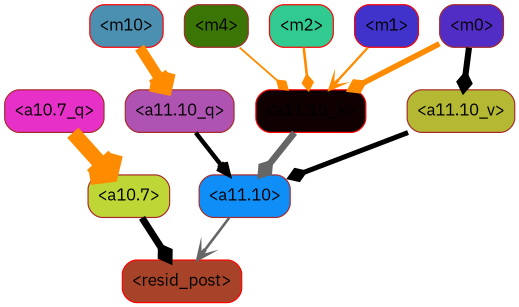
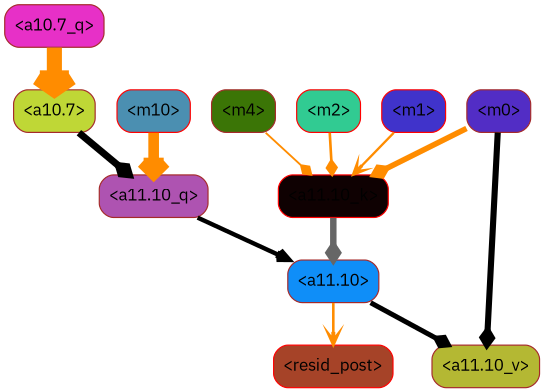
  strict digraph {
    fontname="IBM Plex Sans"
    splines=true
    node [color=brown fontname="IBM Plex Sans" shape=box style="filled, rounded"]
    edge [arrowhead=diamond color=darkorange fontname="IBM Plex Sans"]
    "<a11.10>" [fillcolor="#0f8ef8"]
    "<resid_post>" [color=red fillcolor="#a64328"]
    "<a10.7>" [fillcolor="#bfd736"]
    "<a11.10_q>" [fillcolor="#ae53b1"]
    "<a11.10_k>" [color=red fillcolor="#0f0102"]
    "<a11.10_v>" [fillcolor="#b4b833"]
    "<m10>" [color=red fillcolor="#4b8fb1"]
    "<m4>" [fillcolor="#3b7506"]
    "<m2>" [color=red fillcolor="#31cb92"]
    "<m1>" [color=red fillcolor="#4033cb"]
    "<m0>" [fillcolor="#522dc5"]
    "<a10.7_q>" [fillcolor="#e730c7"]
-   "<a11.10>" -> "<resid_post>" [arrowhead=vee color=gray40 penwidth=2.1870908737182617]
-   "<a10.7>" -> "<resid_post>" [color=black penwidth=5.91640043258667]
+   "<a11.10>" -> "<resid_post>" [arrowhead=vee penwidth=2.1870908737182617]
+   "<a10.7>" -> "<a11.10_q>" [color=black penwidth=5.91640043258667]
    "<a11.10_q>" -> "<a11.10>" [arrowhead=vee color=black penwidth=3.7345781326293945]
    "<a11.10_k>" -> "<a11.10>" [color=gray40 penwidth=5.476471900939941]
-   "<a11.10_v>" -> "<a11.10>" [color=black penwidth=4.234584808349609]
+   "<a11.10>" -> "<a11.10_v>" [color=black penwidth=4.234584808349609]
    "<m10>" -> "<a11.10_q>" [arrowhead=vee penwidth=9.006220817565918]
    "<m4>" -> "<a11.10_k>" [penwidth=1.5611934661865234]
    "<m2>" -> "<a11.10_k>" [penwidth=2.233745574951172]
    "<m1>" -> "<a11.10_k>" [arrowhead=vee penwidth=1.9532585144042969]
    "<m0>" -> "<a11.10_k>" [penwidth=4.74156379699707]
    "<m0>" -> "<a11.10_v>" [color=black penwidth=5.179497718811035]
    "<a10.7_q>" -> "<a10.7>" [arrowhead=vee penwidth=12.782963037490845]
  }
